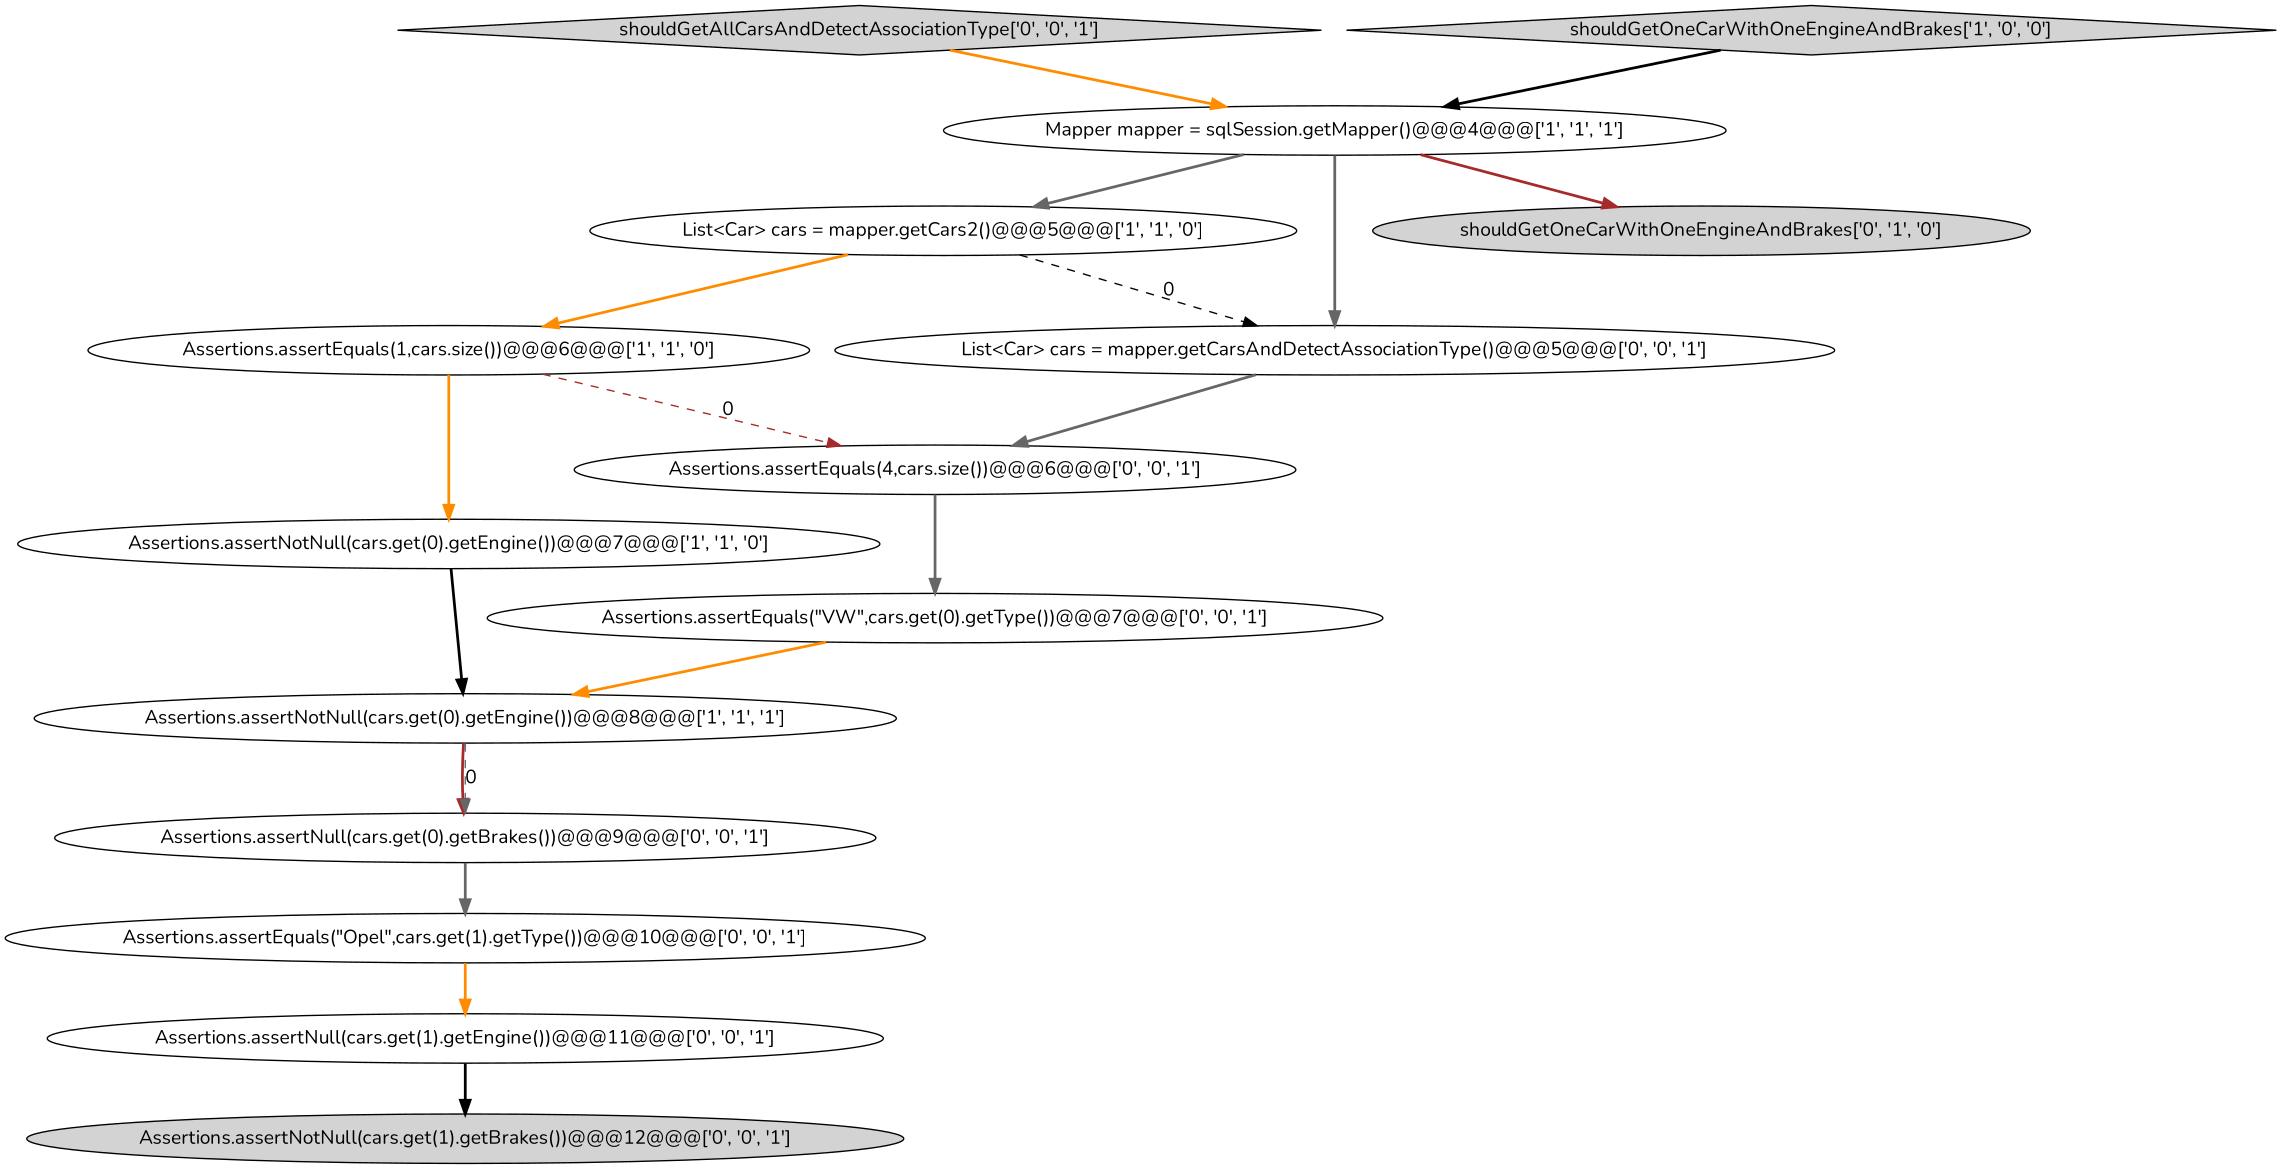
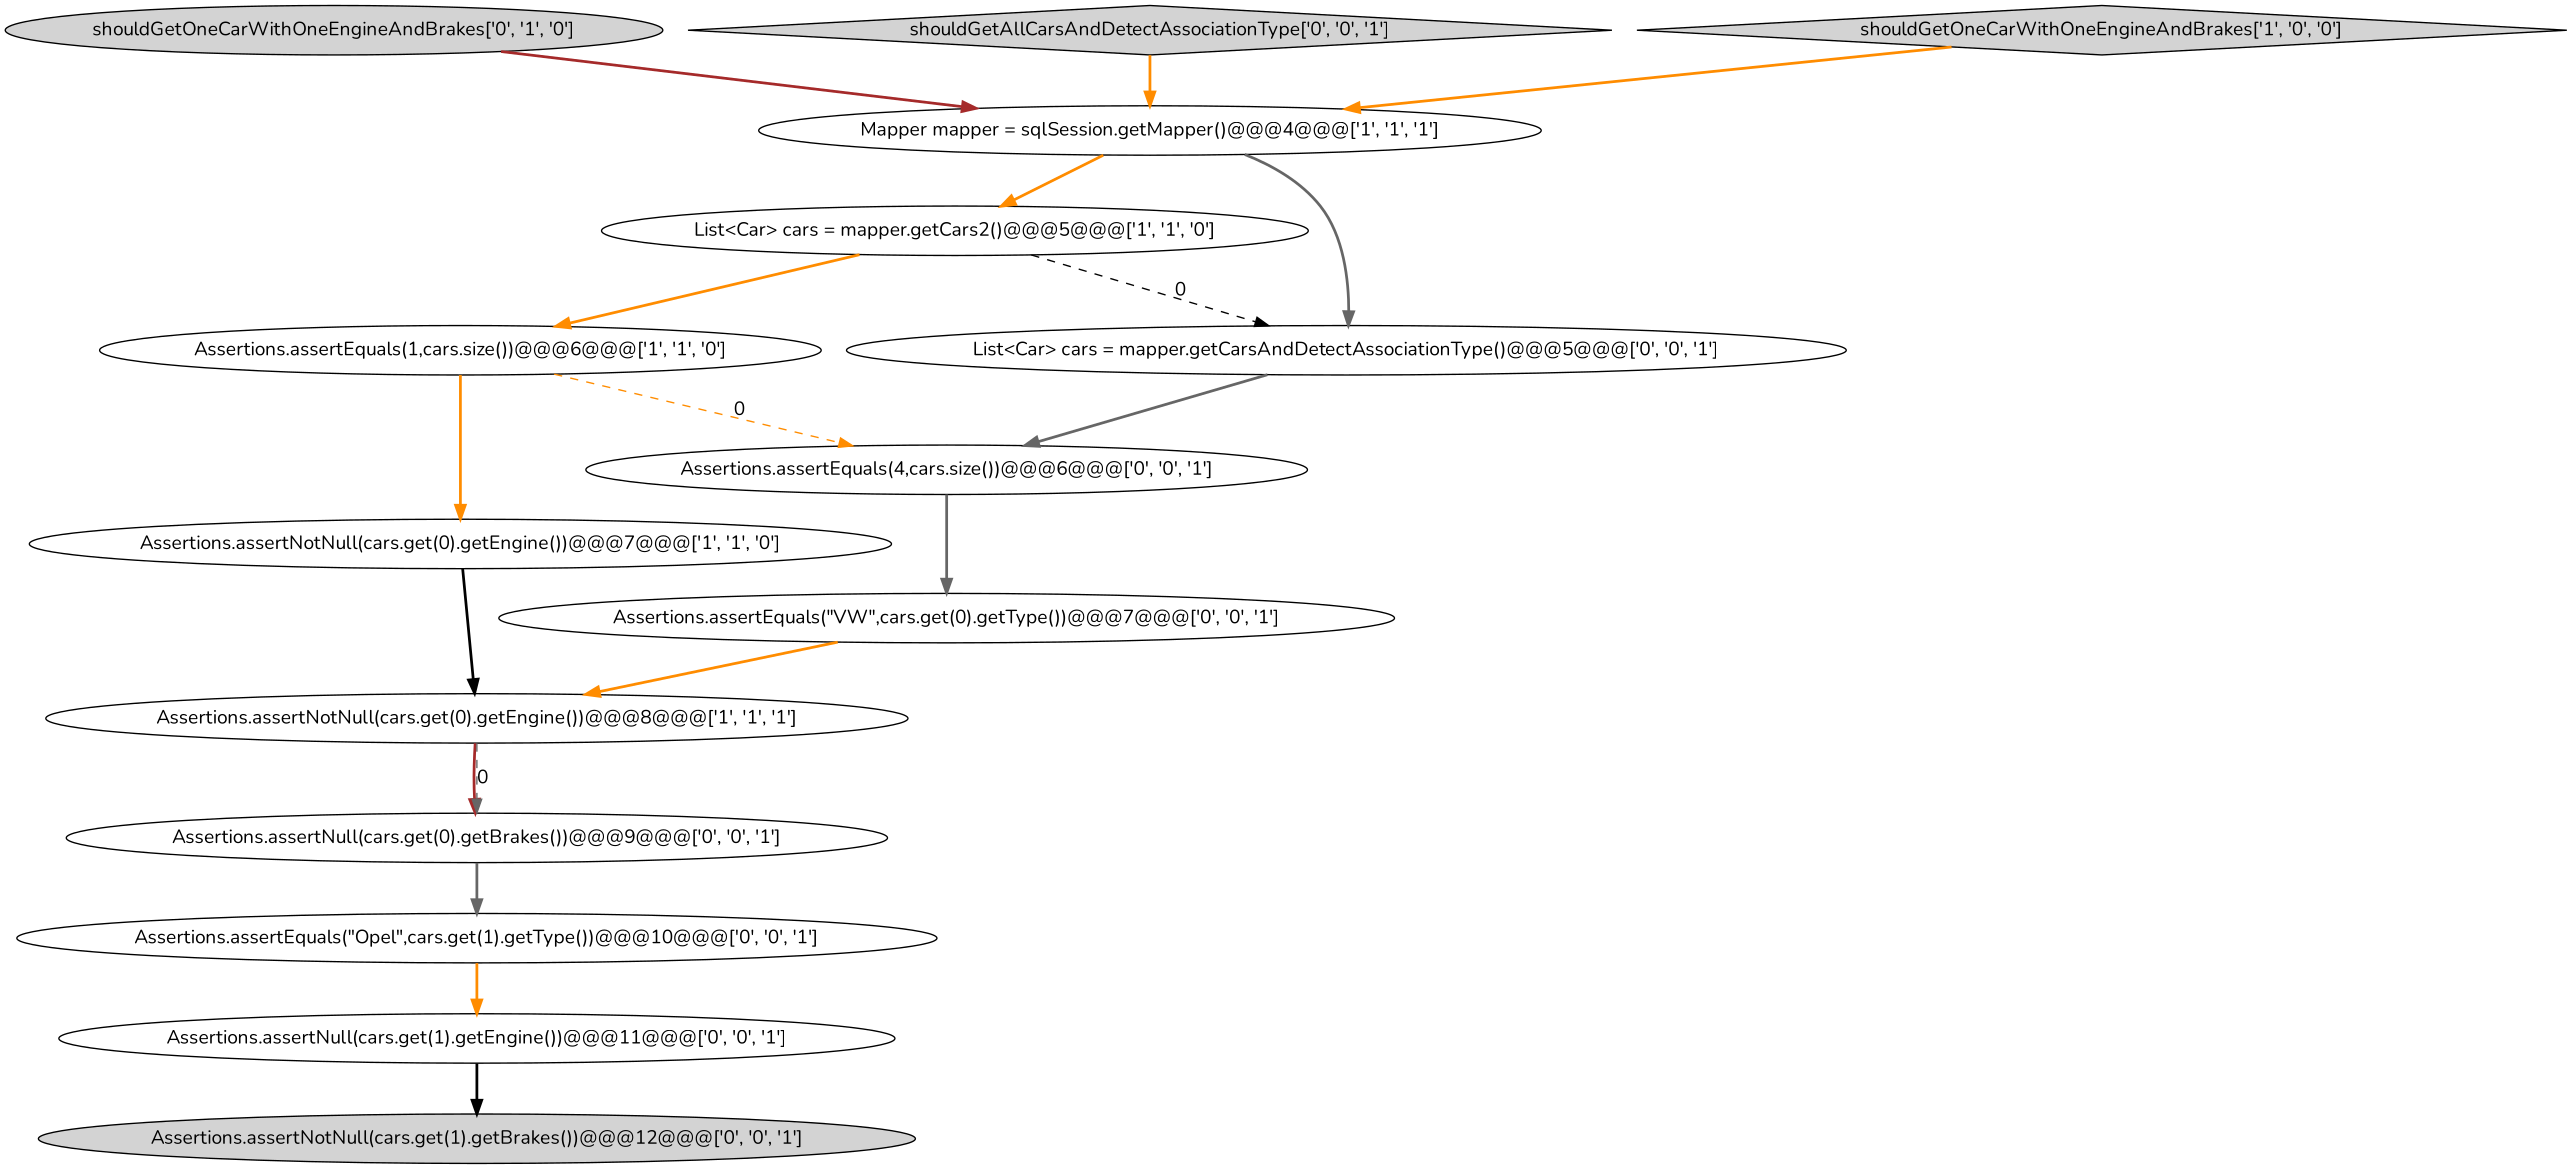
  digraph {
    fontname=Nunito
    node [fillcolor=white fontname=Nunito shape=ellipse style=filled]
    edge [color=darkorange fontname=Nunito style=bold]
    n1 [label="List<Car> cars = mapper.getCars2()@@@5@@@['1', '1', '0']"]
    n2 [label="Assertions.assertEquals(1,cars.size())@@@6@@@['1', '1', '0']"]
    n3 [label="List<Car> cars = mapper.getCarsAndDetectAssociationType()@@@5@@@['0', '0', '1']"]
    n4 [label="Assertions.assertNotNull(cars.get(0).getEngine())@@@7@@@['1', '1', '0']"]
    n5 [label="Assertions.assertEquals(4,cars.size())@@@6@@@['0', '0', '1']"]
    n6 [label="Assertions.assertNull(cars.get(0).getBrakes())@@@9@@@['0', '0', '1']"]
    n7 [label="Assertions.assertEquals(\"Opel\",cars.get(1).getType())@@@10@@@['0', '0', '1']"]
    n8 [label="Assertions.assertNull(cars.get(1).getEngine())@@@11@@@['0', '0', '1']"]
    n9 [label="Assertions.assertNotNull(cars.get(0).getEngine())@@@8@@@['1', '1', '1']"]
    n10 [label="Mapper mapper = sqlSession.getMapper()@@@4@@@['1', '1', '1']"]
    n11 [fillcolor=lightgray label="Assertions.assertNotNull(cars.get(1).getBrakes())@@@12@@@['0', '0', '1']"]
    n12 [label="Assertions.assertEquals(\"VW\",cars.get(0).getType())@@@7@@@['0', '0', '1']"]
    n13 [fillcolor=lightgray label="shouldGetOneCarWithOneEngineAndBrakes['0', '1', '0']"]
    n14 [fillcolor=lightgray label="shouldGetAllCarsAndDetectAssociationType['0', '0', '1']" shape=diamond]
    n15 [fillcolor=lightgray label="shouldGetOneCarWithOneEngineAndBrakes['1', '0', '0']" shape=diamond]
    n1 -> n2
    n1 -> n3 [color=black label=0 style=dashed]
    n2 -> n4
-   n2 -> n5 [color=brown label=0 style=dashed]
+   n2 -> n5 [label=0 style=dashed]
    n3 -> n5 [color=gray40]
    n4 -> n9 [color=black]
    n5 -> n12 [color=gray40]
    n6 -> n7 [color=gray40]
    n7 -> n8
    n8 -> n11 [color=black]
    n9 -> n6 [color=brown]
    n9 -> n6 [color=gray40 label=0 style=dashed]
-   n10 -> n1 [color=gray40]
+   n10 -> n1
    n10 -> n3 [color=gray40]
    n12 -> n9
-   n10 -> n13 [color=brown]
+   n13 -> n10 [color=brown]
    n14 -> n10
-   n15 -> n10 [color=black]
+   n15 -> n10
  }
